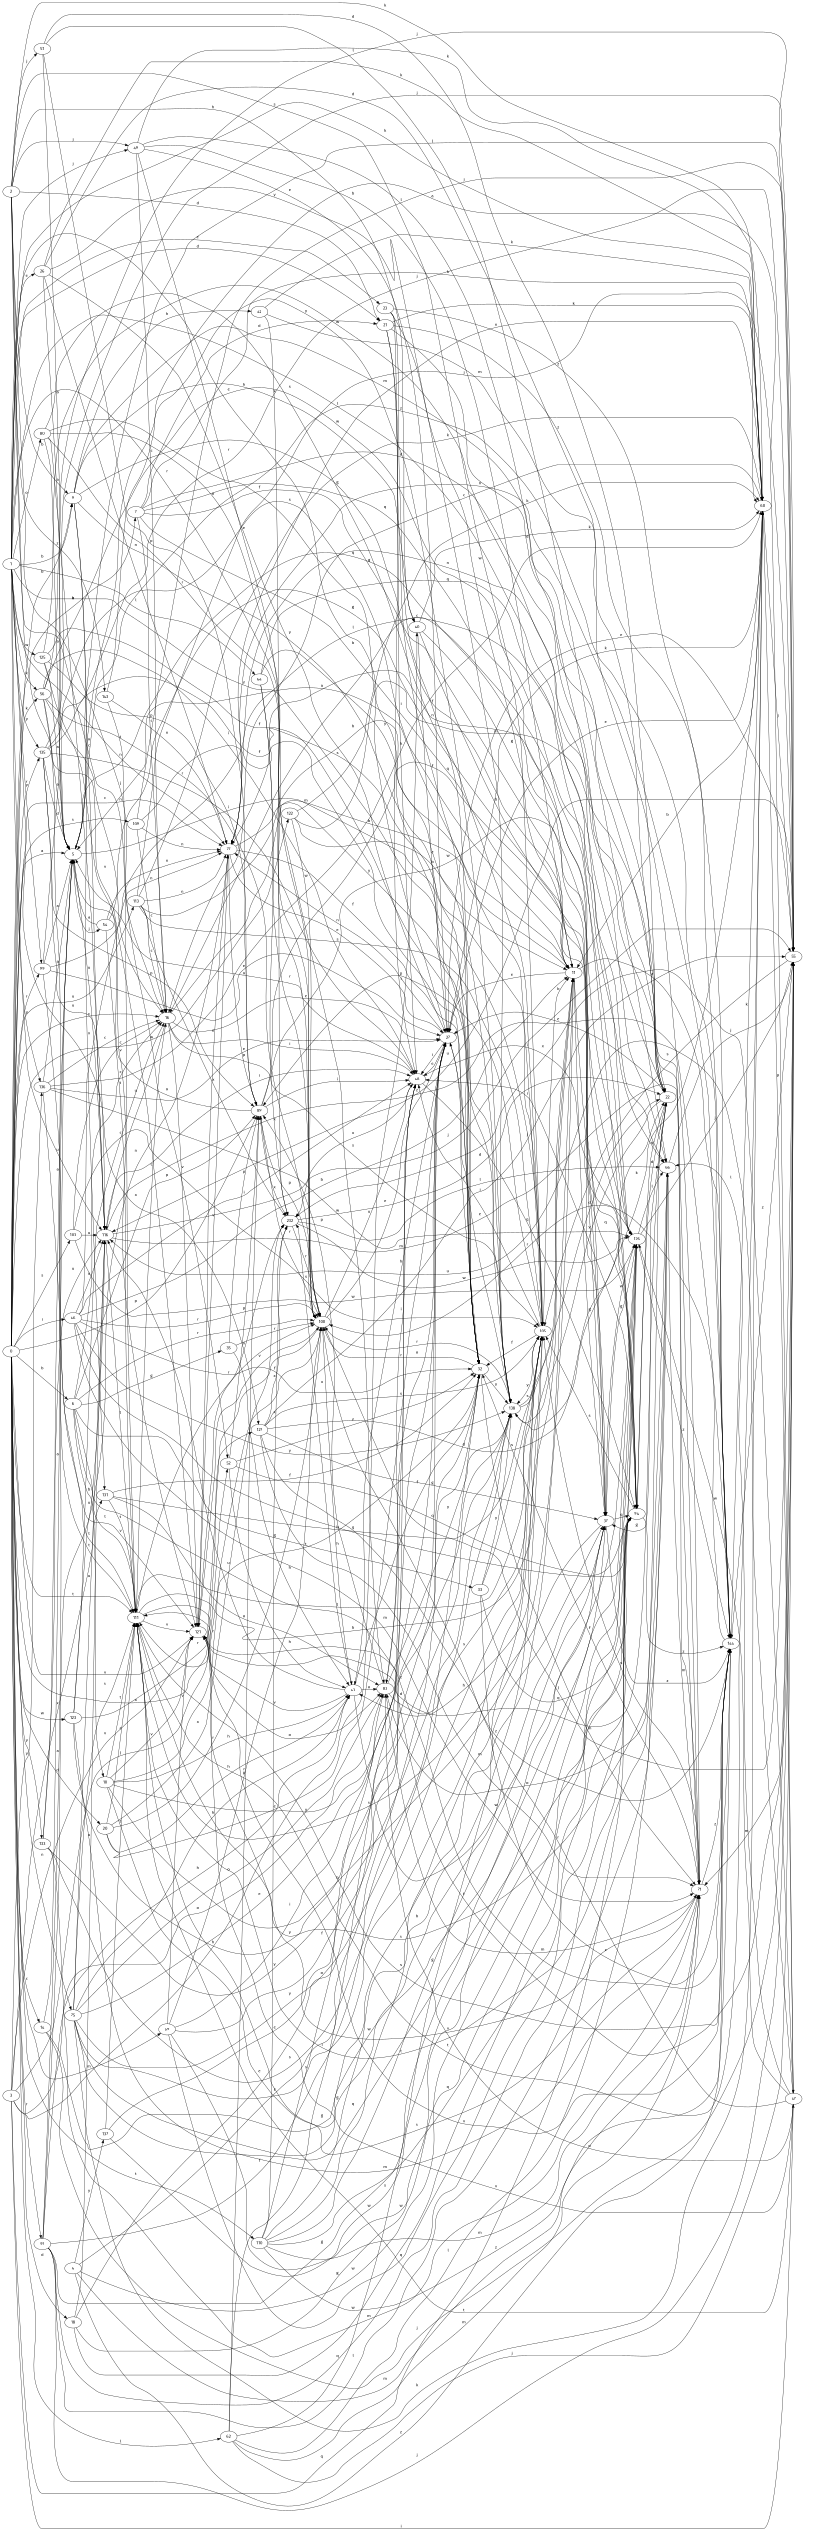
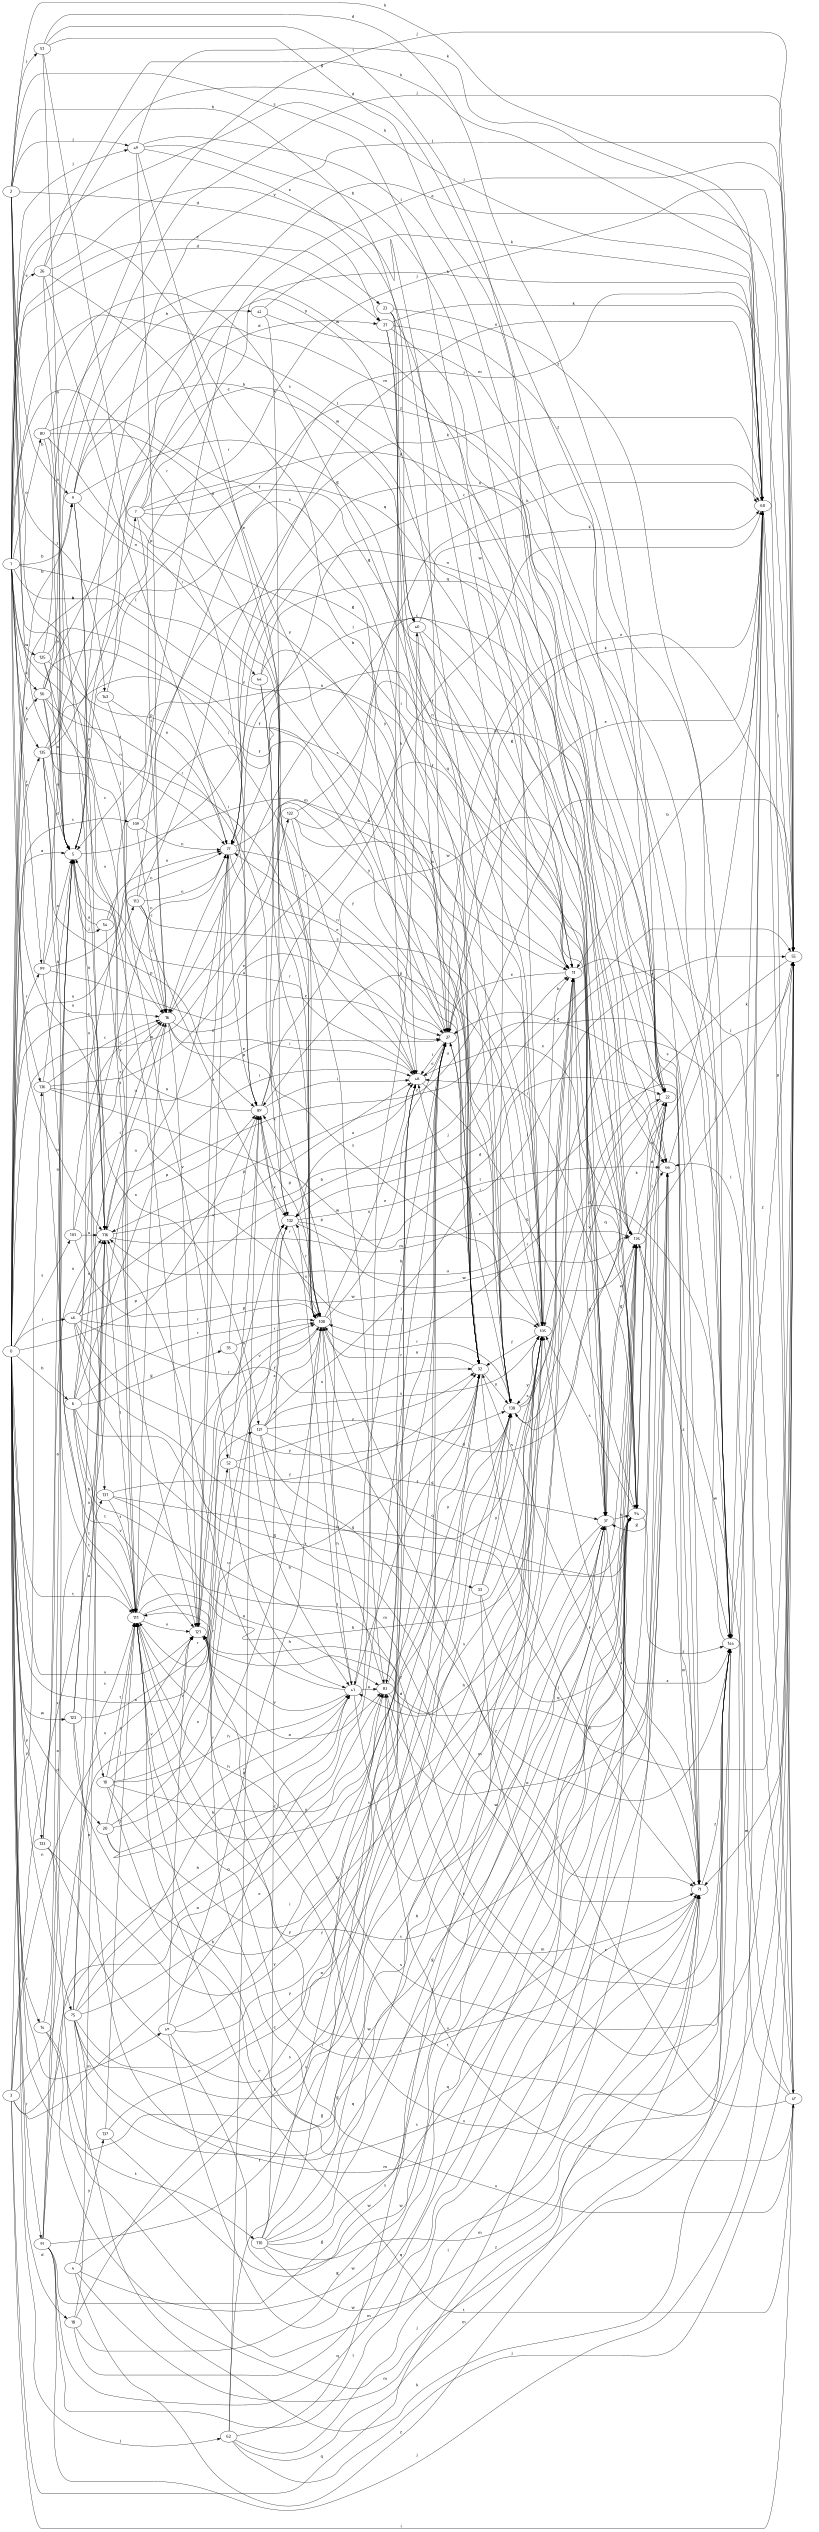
  strict digraph {
    fontname="Fira Sans"
    rankdir=LR
    node [fontname="Fira Sans"]
    edge [fontname="Fira Sans"]
    0
    5
    6
    7
    9
    14
    16
    18
    20
    46
    56
    62
    69
    75
    77
    89
    97
    99
    103
    109
    110
    111
    113
    121
    122
    123
    127
    133
    135
    116
    105
    94
    144
    54
    55
    100
    10
    33
    35
    21
    60
    11
    22
    37
    40
    131
    71
    42
    138
    27
    48
    126
    43
-   132 [label=232]
+   132
    32
    66
    83
    1
    23
    26
    49
    64
    80
    125
    136
    47
    2
    51
    52
    143
    3
    4
    137
    0 -> 5 [label=a]
    0 -> 6 [label=b]
    0 -> 7 [label=b]
    0 -> 9 [label=b]
    0 -> 14 [label=c]
    0 -> 16 [label=c]
    0 -> 18 [label=d]
    0 -> 20 [label=d]
    0 -> 46 [label=i]
    0 -> 56 [label=k]
    0 -> 62 [label=l]
    0 -> 69 [label=m]
    0 -> 75 [label=n]
-   0 -> 77 [label=n]
+   6 -> 77 [label=n]
    0 -> 89 [label=p]
    0 -> 97 [label=r]
    0 -> 99 [label=r]
    0 -> 103 [label=s]
    0 -> 109 [label=t]
    0 -> 110 [label=t]
    0 -> 111 [label=t]
    0 -> 113 [label=u]
    0 -> 121 [label=v]
    0 -> 122 [label=w]
    0 -> 123 [label=w]
    0 -> 127 [label=x]
    0 -> 133 [label=y]
    0 -> 135 [label=y]
    5 -> 116 [label=u]
    5 -> 105 [label=m]
-   5 -> 94 [label=q]
    5 -> 144 [label=z]
    5 -> 54 [label=j]
    5 -> 55 [label=j]
    6 -> 16 [label=c]
    6 -> 89 [label=p]
    6 -> 111 [label=t]
    6 -> 144 [label=z]
    6 -> 100 [label=r]
    6 -> 10 [label=b]
    6 -> 33 [label=g]
    6 -> 35 [label=g]
    7 -> 16 [label=c]
    7 -> 94 [label=q]
    7 -> 21 [label=d]
    7 -> 60 [label=k]
    7 -> 11 [label=b]
    7 -> 22 [label=d]
    7 -> 37 [label=g]
    9 -> 116 [label=u]
    9 -> 37 [label=g]
    9 -> 40 [label=h]
    9 -> 131 [label=x]
    9 -> 71 [label=m]
    9 -> 42 [label=h]
    9 -> 138 [label=y]
    14 -> 5 [label=a]
    14 -> 55 [label=j]
    14 -> 37 [label=g]
    16 -> 121 [label=v]
    16 -> 116 [label=u]
    16 -> 105 [label=s]
    16 -> 11 [label=b]
    16 -> 27 [label=e]
    16 -> 48 [label=i]
    18 -> 116 [label=u]
    18 -> 37 [label=g]
    18 -> 27 [label=e]
    18 -> 126 [label=w]
    20 -> 111 [label=c]
    20 -> 100 [label=r]
    20 -> 27 [label=e]
    20 -> 43 [label=h]
    20 -> 132 [label=x]
    46 -> 77 [label=n]
    46 -> 116 [label=u]
    46 -> 94 [label=q]
    46 -> 100 [label=r]
    46 -> 11 [label=b]
    46 -> 71 [label=m]
    46 -> 138 [label=y]
    46 -> 48 [label=i]
    46 -> 32 [label=f]
    56 -> 5 [label=a]
    56 -> 16 [label=c]
    56 -> 111 [label=t]
    56 -> 55 [label=j]
    56 -> 100 [label=r]
    56 -> 48 [label=i]
    56 -> 126 [label=w]
    62 -> 89 [label=p]
    62 -> 105 [label=s]
    62 -> 55 [label=j]
    62 -> 71 [label=m]
    62 -> 48 [label=i]
    62 -> 66 [label=l]
    69 -> 121 [label=v]
    69 -> 94 [label=q]
    69 -> 100 [label=r]
    69 -> 48 [label=i]
    69 -> 126 [label=w]
    69 -> 32 [label=f]
    75 -> 111 [label=t]
    75 -> 116 [label=u]
    75 -> 105 [label=s]
    75 -> 94 [label=q]
    75 -> 60 [label=k]
    75 -> 37 [label=g]
    75 -> 138 [label=y]
    75 -> 27 [label=e]
    75 -> 43 [label=h]
    75 -> 83 [label=o]
    77 -> 89 [label=p]
    77 -> 121 [label=v]
    77 -> 138 [label=y]
    77 -> 27 [label=e]
    77 -> 32 [label=f]
    89 -> 5 [label=a]
    89 -> 94 [label=q]
    89 -> 100 [label=r]
    89 -> 48 [label=i]
    89 -> 126 [label=w]
    89 -> 132 [label=x]
    97 -> 5 [label=a]
    97 -> 77 [label=n]
    97 -> 94 [label=q]
    97 -> 55 [label=j]
    97 -> 37 [label=g]
    97 -> 43 [label=h]
    97 -> 32 [label=f]
    97 -> 66 [label=l]
    99 -> 5 [label=a]
    99 -> 121 [label=v]
    99 -> 55 [label=j]
    99 -> 27 [label=e]
    99 -> 66 [label=l]
    103 -> 16 [label=c]
    103 -> 116 [label=u]
    103 -> 105 [label=s]
    103 -> 126 [label=w]
    109 -> 16 [label=c]
    109 -> 77 [label=n]
    109 -> 105 [label=s]
    109 -> 55 [label=j]
    110 -> 105 [label=s]
    110 -> 94 [label=q]
    110 -> 144 [label=z]
    110 -> 11 [label=b]
    110 -> 37 [label=g]
    110 -> 71 [label=m]
    110 -> 132 [label=x]
    110 -> 83 [label=o]
    111 -> 16 [label=c]
    111 -> 121 [label=v]
    111 -> 144 [label=z]
    111 -> 100 [label=r]
    111 -> 11 [label=b]
    111 -> 22 [label=d]
    113 -> 16 [label=c]
    113 -> 77 [label=n]
    113 -> 105 [label=s]
    113 -> 55 [label=j]
    113 -> 60 [label=k]
-   113 -> 11 [label=b]
    113 -> 132 [label=x]
    121 -> 77 [label=n]
    121 -> 132 [label=x]
    121 -> 83 [label=o]
-   122 -> 100 [label=w]
+   122 -> 100 [label=r]
    122 -> 60 [label=k]
    122 -> 11 [label=b]
    122 -> 71 [label=m]
    123 -> 16 [label=c]
    123 -> 116 [label=u]
    123 -> 100 [label=r]
    123 -> 71 [label=m]
    123 -> 138 [label=y]
    127 -> 105 [label=s]
    127 -> 144 [label=z]
    127 -> 55 [label=j]
    127 -> 22 [label=d]
    127 -> 37 [label=g]
    127 -> 71 [label=m]
    127 -> 132 [label=x]
    133 -> 5 [label=a]
    133 -> 116 [label=u]
    133 -> 105 [label=s]
    133 -> 71 [label=m]
    133 -> 138 [label=y]
    135 -> 5 [label=d]
    135 -> 89 [label=p]
    135 -> 116 [label=u]
    135 -> 105 [label=s]
    135 -> 55 [label=j]
    135 -> 48 [label=i]
    135 -> 32 [label=f]
    116 -> 111 [label=t]
    116 -> 144 [label=z]
    116 -> 55 [label=j]
    116 -> 71 [label=m]
    116 -> 48 [label=i]
    105 -> 89 [label=p]
    105 -> 111 [label=t]
    105 -> 11 [label=b]
    105 -> 138 [label=y]
    105 -> 48 [label=i]
    105 -> 32 [label=f]
    94 -> 105 [label=s]
    94 -> 144 [label=z]
    94 -> 22 [label=d]
    94 -> 48 [label=i]
    144 -> 77 [label=n]
    144 -> 121 [label=v]
    144 -> 100 [label=r]
    144 -> 60 [label=k]
    54 -> 5 [label=a]
    54 -> 77 [label=n]
    54 -> 111 [label=t]
    54 -> 37 [label=g]
    55 -> 111 [label=t]
    55 -> 116 [label=u]
    55 -> 105 [label=s]
    55 -> 144 [label=z]
    55 -> 71 [label=m]
    55 -> 27 [label=e]
    100 -> 89 [label=p]
    100 -> 121 [label=v]
    100 -> 55 [label=j]
    100 -> 27 [label=e]
    100 -> 48 [label=u]
    100 -> 43 [label=h]
    10 -> 111 [label=t]
    10 -> 121 [label=v]
    10 -> 100 [label=r]
    10 -> 11 [label=b]
    10 -> 138 [label=y]
    10 -> 126 [label=w]
    10 -> 43 [label=h]
    33 -> 105 [label=s]
    33 -> 94 [label=q]
    33 -> 144 [label=z]
    33 -> 138 [label=y]
    35 -> 89 [label=p]
    35 -> 100 [label=r]
    35 -> 43 [label=h]
    21 -> 144 [label=z]
    21 -> 60 [label=k]
    21 -> 22 [label=d]
    21 -> 48 [label=i]
    21 -> 32 [label=f]
    60 -> 16 [label=c]
    60 -> 77 [label=n]
    60 -> 111 [label=t]
    60 -> 55 [label=j]
    60 -> 11 [label=b]
    60 -> 27 [label=e]
    60 -> 47 [label=p]
    11 -> 5 [label=a]
    11 -> 94 [label=q]
    11 -> 144 [label=z]
    11 -> 37 [label=g]
    11 -> 27 [label=e]
    11 -> 43 [label=h]
    22 -> 16 [label=c]
    22 -> 77 [label=n]
    22 -> 111 [label=t]
    22 -> 94 [label=q]
    22 -> 37 [label=g]
    22 -> 138 [label=y]
    22 -> 27 [label=e]
    37 -> 111 [label=t]
    37 -> 94 [label=q]
    37 -> 144 [label=z]
    37 -> 126 [label=w]
    40 -> 60 [label=k]
    40 -> 11 [label=b]
    40 -> 37 [label=g]
    40 -> 27 [label=e]
    131 -> 111 [label=t]
    131 -> 11 [label=b]
    131 -> 32 [label=f]
    131 -> 83 [label=o]
    71 -> 111 [label=t]
    71 -> 121 [label=v]
    71 -> 105 [label=s]
    71 -> 144 [label=z]
    71 -> 32 [label=f]
    42 -> 60 [label=k]
    42 -> 71 [label=m]
    42 -> 132 [label=x]
    138 -> 105 [label=s]
    138 -> 100 [label=r]
    138 -> 60 [label=k]
    138 -> 22 [label=d]
    138 -> 27 [label=e]
    27 -> 77 [label=n]
    27 -> 60 [label=k]
    27 -> 48 [label=i]
    27 -> 43 [label=h]
    27 -> 32 [label=f]
    27 -> 83 [label=o]
    48 -> 5 [label=a]
    48 -> 94 [label=q]
    48 -> 27 [label=e]
    48 -> 132 [label=x]
    126 -> 77 [label=n]
    126 -> 144 [label=z]
    126 -> 55 [label=j]
    126 -> 37 [label=g]
    126 -> 48 [label=i]
    126 -> 66 [label=l]
    43 -> 121 [label=v]
    43 -> 116 [label=u]
    43 -> 126 [label=w]
    43 -> 132 [label=x]
    43 -> 32 [label=f]
    43 -> 83 [label=o]
    132 -> 100 [label=r]
    132 -> 22 [label=d]
    132 -> 126 [label=w]
    132 -> 66 [label=l]
    32 -> 111 [label=t]
    32 -> 100 [label=r]
    32 -> 71 [label=m]
    32 -> 138 [label=y]
    66 -> 111 [label=t]
    66 -> 55 [label=j]
    66 -> 71 [label=m]
    66 -> 83 [label=o]
    83 -> 89 [label=p]
    83 -> 105 [label=s]
    83 -> 71 [label=m]
    83 -> 138 [label=y]
    83 -> 48 [label=i]
    1 -> 9 [label=b]
    1 -> 56 [label=k]
    1 -> 77 [label=n]
    1 -> 99 [label=r]
    1 -> 127 [label=x]
    1 -> 135 [label=y]
    1 -> 116 [label=u]
    1 -> 100 [label=r]
    1 -> 21 [label=d]
    1 -> 60 [label=k]
    1 -> 27 [label=e]
    1 -> 32 [label=f]
    1 -> 66 [label=l]
    1 -> 23 [label=e]
    1 -> 26 [label=e]
    1 -> 49 [label=j]
    1 -> 64 [label=l]
    1 -> 80 [label=o]
    1 -> 125 [label=w]
    1 -> 136 [label=y]
    23 -> 144 [label=z]
    23 -> 11 [label=w]
    23 -> 48 [label=i]
    23 -> 32 [label=f]
    26 -> 5 [label=a]
    26 -> 77 [label=n]
    26 -> 60 [label=k]
    26 -> 22 [label=d]
    26 -> 138 [label=y]
    26 -> 27 [label=e]
    49 -> 16 [label=c]
    49 -> 100 [label=r]
    49 -> 60 [label=k]
    49 -> 11 [label=b]
    49 -> 27 [label=e]
    49 -> 66 [label=l]
    64 -> 94 [label=q]
    64 -> 100 [label=r]
    64 -> 138 [label=y]
    64 -> 132 [label=x]
    80 -> 5 [label=a]
    80 -> 116 [label=u]
    80 -> 105 [label=s]
    80 -> 100 [label=r]
    80 -> 32 [label=f]
    80 -> 83 [label=o]
    125 -> 5 [label=a]
    125 -> 89 [label=p]
    125 -> 121 [label=v]
    125 -> 126 [label=w]
    125 -> 32 [label=f]
    136 -> 5 [label=a]
    136 -> 16 [label=c]
    136 -> 111 [label=t]
    136 -> 60 [label=k]
    136 -> 27 [label=e]
    136 -> 126 [label=w]
    47 -> 5 [label=a]
    47 -> 111 [label=t]
    47 -> 121 [label=v]
    47 -> 116 [label=u]
    47 -> 100 [label=r]
    47 -> 126 [label=w]
    47 -> 132 [label=x]
    47 -> 66 [label=l]
    47 -> 83 [label=o]
    2 -> 9 [label=b]
    2 -> 16 [label=c]
    2 -> 121 [label=v]
    2 -> 105 [label=s]
    2 -> 21 [label=d]
    2 -> 60 [label=k]
    2 -> 40 [label=h]
    2 -> 49 [label=j]
    2 -> 51 [label=j]
    2 -> 52 [label=j]
    2 -> 143 [label=z]
    51 -> 5 [label=a]
    51 -> 89 [label=p]
    51 -> 22 [label=d]
+   51 -> 37 [label=g]
    51 -> 66 [label=l]
    52 -> 89 [label=p]
    52 -> 94 [label=q]
    52 -> 43 [label=h]
    52 -> 32 [label=f]
    143 -> 77 [label=n]
    143 -> 111 [label=t]
    143 -> 138 [label=y]
    3 -> 121 [label=v]
    3 -> 94 [label=q]
    3 -> 40 [label=h]
    3 -> 131 [label=x]
    3 -> 83 [label=o]
    3 -> 136 [label=y]
    3 -> 47 [label=i]
    3 -> 52 [label=j]
    4 -> 144 [label=z]
    4 -> 71 [label=m]
    4 -> 126 [label=w]
    4 -> 32 [label=f]
    4 -> 137 [label=y]
    137 -> 111 [label=t]
    137 -> 27 [label=e]
    137 -> 126 [label=w]
  }
